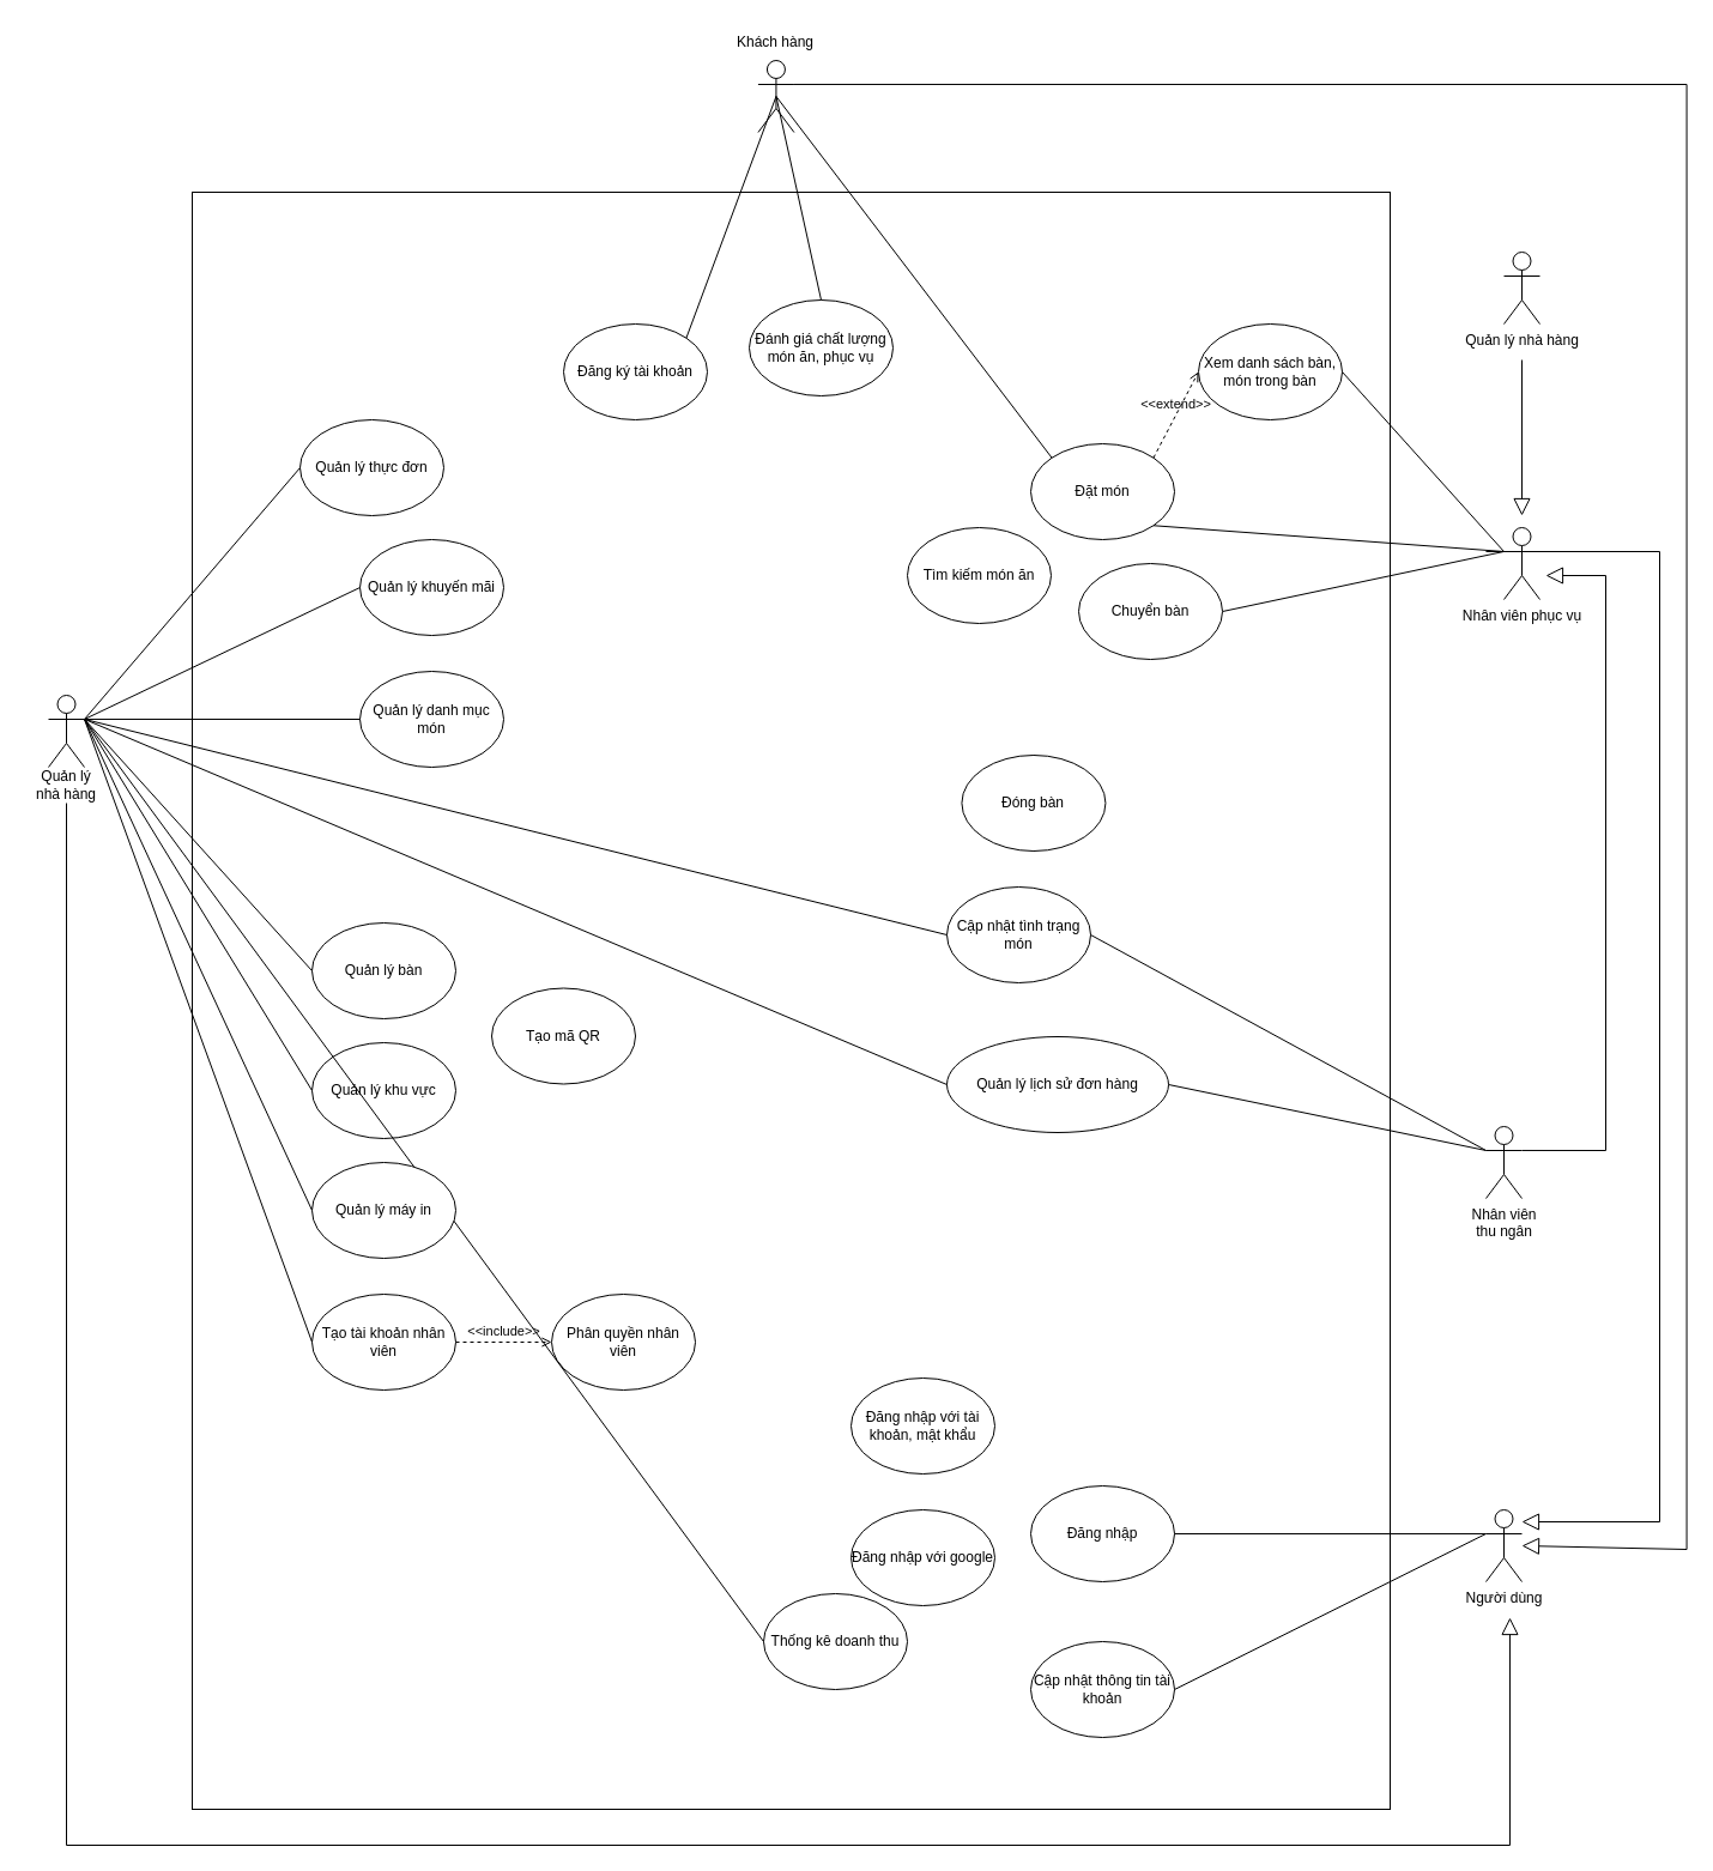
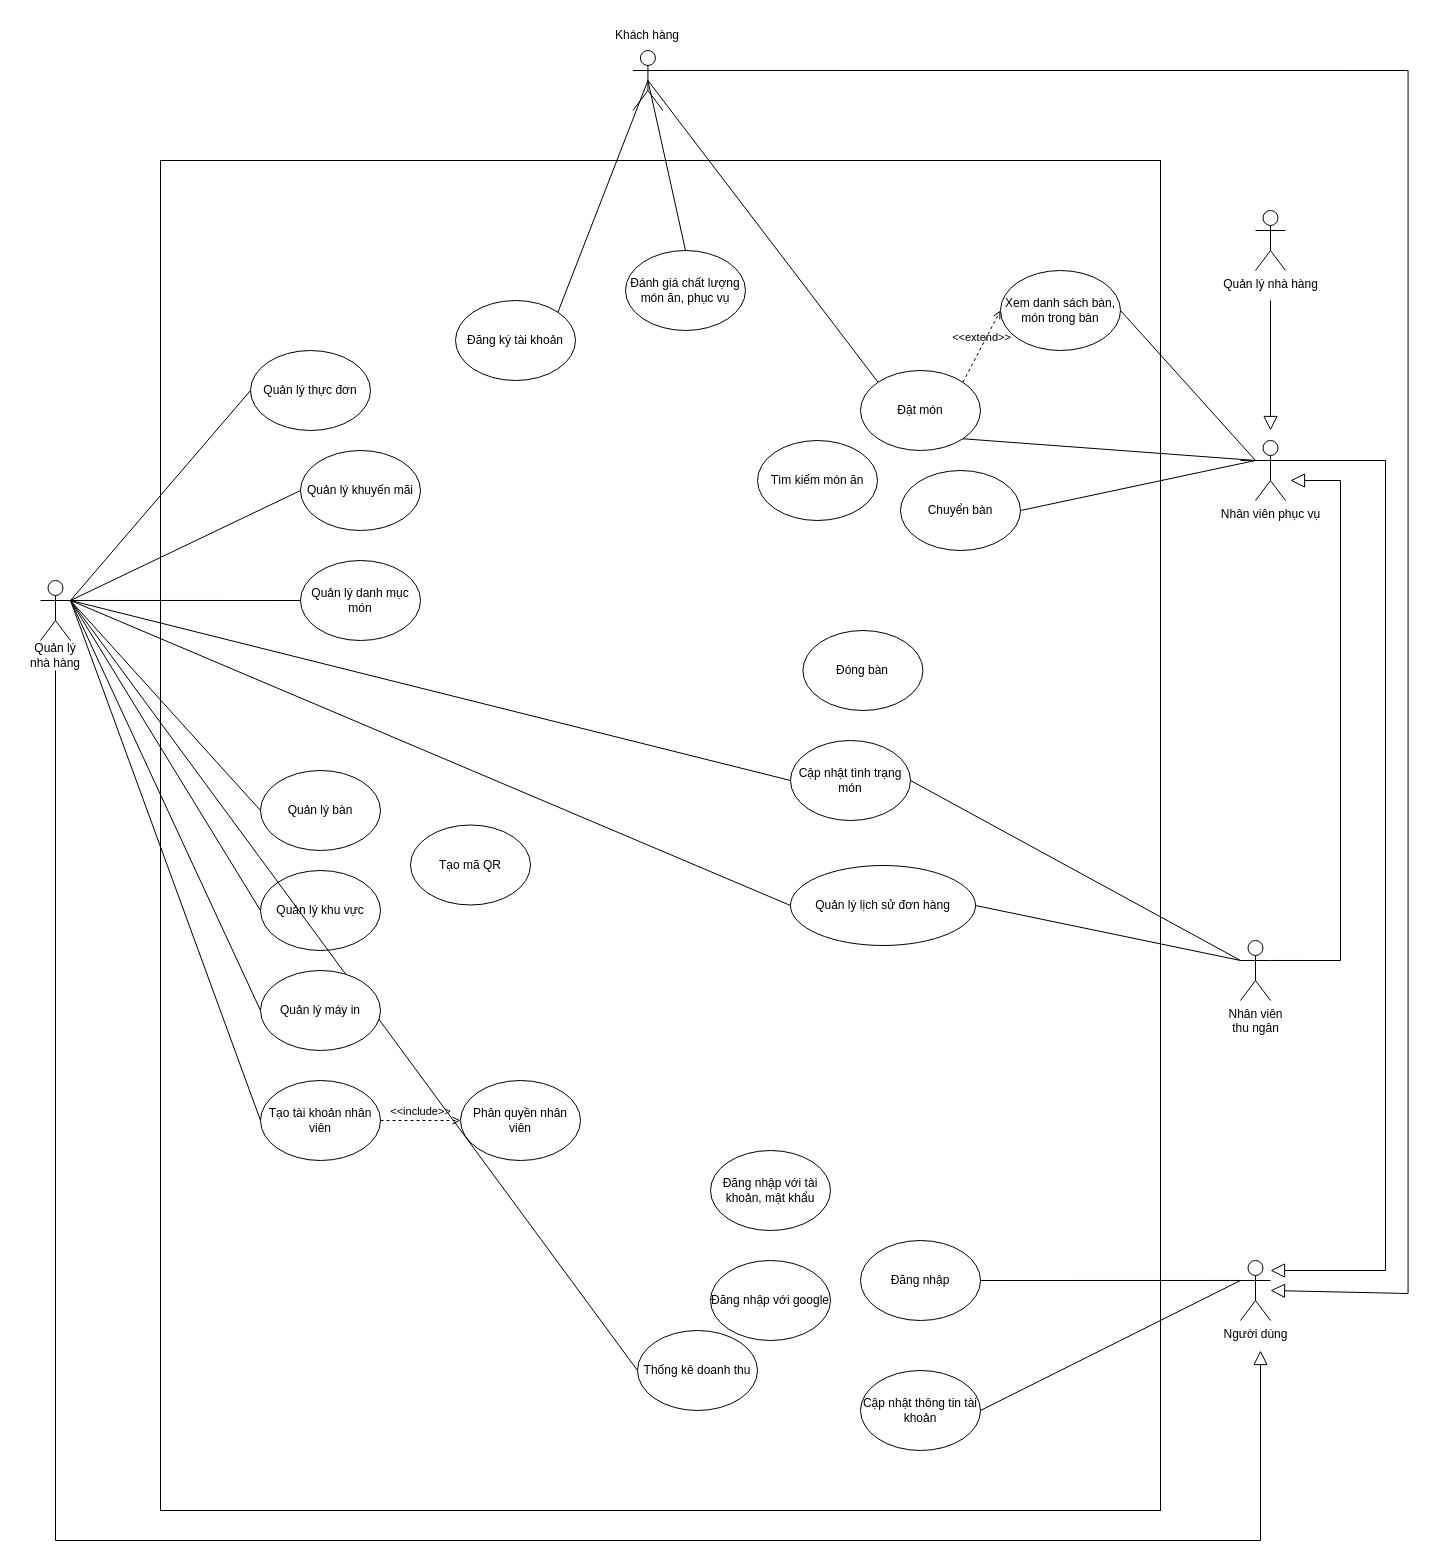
  <mxCell id="0" />
  <mxCell id="1" parent="0" />
  <mxCell id="2" value="" style="rounded=0;whiteSpace=wrap;html=1;" parent="1" vertex="1"><mxGeometry x="160" y="160" width="1000" height="1350" as="geometry" /></mxCell>
  <mxCell id="3" value="Quản lý thực đơn" style="ellipse;whiteSpace=wrap;html=1;" parent="1" vertex="1"><mxGeometry x="250" y="350" width="120" height="80" as="geometry" /></mxCell>
  <mxCell id="4" value="Quản lý danh mục món" style="ellipse;whiteSpace=wrap;html=1;" parent="1" vertex="1"><mxGeometry x="300" y="560" width="120" height="80" as="geometry" /></mxCell>
  <mxCell id="5" value="Quản lý khu vực" style="ellipse;whiteSpace=wrap;html=1;" parent="1" vertex="1"><mxGeometry x="260" y="870" width="120" height="80" as="geometry" /></mxCell>
  <mxCell id="6" value="Quản lý bàn" style="ellipse;whiteSpace=wrap;html=1;" parent="1" vertex="1"><mxGeometry x="260" y="770" width="120" height="80" as="geometry" /></mxCell>
  <mxCell id="7" value="Quản lý khuyến mãi" style="ellipse;whiteSpace=wrap;html=1;" parent="1" vertex="1"><mxGeometry x="300" y="450" width="120" height="80" as="geometry" /></mxCell>
  <mxCell id="8" value="Tạo tài khoản nhân viên" style="ellipse;whiteSpace=wrap;html=1;" parent="1" vertex="1"><mxGeometry x="260" y="1080" width="120" height="80" as="geometry" /></mxCell>
  <mxCell id="9" value="Phân quyền nhân viên" style="ellipse;whiteSpace=wrap;html=1;" parent="1" vertex="1"><mxGeometry x="460" y="1080" width="120" height="80" as="geometry" /></mxCell>
  <mxCell id="10" value="" style="shape=umlActor;verticalLabelPosition=bottom;verticalAlign=top;html=1;outlineConnect=0;" parent="1" vertex="1"><mxGeometry x="40" y="580" width="30" height="60" as="geometry" /></mxCell>
  <mxCell id="11" value="" style="endArrow=none;html=1;rounded=0;entryX=0;entryY=0.5;entryDx=0;entryDy=0;exitX=1;exitY=0.333;exitDx=0;exitDy=0;exitPerimeter=0;" parent="1" source="10" target="3" edge="1"><mxGeometry width="50" height="50" relative="1" as="geometry"><mxPoint x="90" y="740" as="sourcePoint" /><mxPoint x="140" y="690" as="targetPoint" /></mxGeometry></mxCell>
  <mxCell id="12" value="" style="endArrow=none;html=1;rounded=0;entryX=0;entryY=0.5;entryDx=0;entryDy=0;exitX=1;exitY=0.333;exitDx=0;exitDy=0;exitPerimeter=0;" parent="1" source="10" target="4" edge="1"><mxGeometry width="50" height="50" relative="1" as="geometry"><mxPoint x="40" y="810" as="sourcePoint" /><mxPoint x="200" y="540" as="targetPoint" /></mxGeometry></mxCell>
  <mxCell id="13" value="" style="endArrow=none;html=1;rounded=0;entryX=0;entryY=0.5;entryDx=0;entryDy=0;exitX=1;exitY=0.333;exitDx=0;exitDy=0;exitPerimeter=0;" parent="1" source="10" target="5" edge="1"><mxGeometry width="50" height="50" relative="1" as="geometry"><mxPoint x="40" y="810" as="sourcePoint" /><mxPoint x="200" y="640" as="targetPoint" /></mxGeometry></mxCell>
  <mxCell id="14" value="" style="endArrow=none;html=1;rounded=0;entryX=0;entryY=0.5;entryDx=0;entryDy=0;exitX=1;exitY=0.333;exitDx=0;exitDy=0;exitPerimeter=0;" parent="1" source="10" target="6" edge="1"><mxGeometry width="50" height="50" relative="1" as="geometry"><mxPoint x="40" y="810" as="sourcePoint" /><mxPoint x="210" y="760" as="targetPoint" /></mxGeometry></mxCell>
  <mxCell id="15" value="" style="endArrow=none;html=1;rounded=0;entryX=0;entryY=0.5;entryDx=0;entryDy=0;exitX=1;exitY=0.333;exitDx=0;exitDy=0;exitPerimeter=0;" parent="1" source="10" target="8" edge="1"><mxGeometry width="50" height="50" relative="1" as="geometry"><mxPoint x="40" y="810" as="sourcePoint" /><mxPoint x="234" y="875" as="targetPoint" /></mxGeometry></mxCell>
  <mxCell id="16" value="" style="endArrow=none;html=1;rounded=0;entryX=0;entryY=0.5;entryDx=0;entryDy=0;exitX=1;exitY=0.333;exitDx=0;exitDy=0;exitPerimeter=0;" parent="1" source="10" target="7" edge="1"><mxGeometry width="50" height="50" relative="1" as="geometry"><mxPoint x="-10" y="870" as="sourcePoint" /><mxPoint x="260" y="1270" as="targetPoint" /></mxGeometry></mxCell>
  <mxCell id="17" value="Thống kê doanh thu" style="ellipse;whiteSpace=wrap;html=1;" parent="1" vertex="1"><mxGeometry x="637" y="1330" width="120" height="80" as="geometry" /></mxCell>
  <mxCell id="18" value="" style="endArrow=none;html=1;rounded=0;entryX=0;entryY=0.5;entryDx=0;entryDy=0;exitX=1;exitY=0.333;exitDx=0;exitDy=0;exitPerimeter=0;" parent="1" source="10" target="17" edge="1"><mxGeometry width="50" height="50" relative="1" as="geometry"><mxPoint x="-20" y="910" as="sourcePoint" /><mxPoint x="234" y="1410" as="targetPoint" /></mxGeometry></mxCell>
  <mxCell id="19" value="Đặt món" style="ellipse;whiteSpace=wrap;html=1;" parent="1" vertex="1"><mxGeometry x="860" y="370" width="120" height="80" as="geometry" /></mxCell>
  <mxCell id="20" value="" style="shape=umlActor;verticalLabelPosition=bottom;verticalAlign=top;html=1;outlineConnect=0;" parent="1" vertex="1"><mxGeometry x="632.43" y="50" width="30" height="60" as="geometry" /></mxCell>
  <mxCell id="21" value="" style="endArrow=none;html=1;rounded=0;exitX=0;exitY=0;exitDx=0;exitDy=0;entryX=0.5;entryY=0.5;entryDx=0;entryDy=0;entryPerimeter=0;" parent="1" source="19" target="20" edge="1"><mxGeometry width="50" height="50" relative="1" as="geometry"><mxPoint x="890" y="610" as="sourcePoint" /><mxPoint x="680" y="130" as="targetPoint" /></mxGeometry></mxCell>
  <mxCell id="22" value="" style="endArrow=none;html=1;rounded=0;entryX=0;entryY=0.333;entryDx=0;entryDy=0;exitX=1;exitY=0.5;exitDx=0;exitDy=0;entryPerimeter=0;" parent="1" source="34" target="33" edge="1"><mxGeometry width="50" height="50" relative="1" as="geometry"><mxPoint x="860" y="1000" as="sourcePoint" /><mxPoint x="1040" y="1190" as="targetPoint" /></mxGeometry></mxCell>
- <mxCell id="23" value="Đăng ký tài khoản" style="ellipse;whiteSpace=wrap;html=1;" parent="1" vertex="1"><mxGeometry x="470" y="270" width="120" height="80" as="geometry" /></mxCell>
+ <mxCell id="23" value="Đăng ký tài khoản" style="ellipse;whiteSpace=wrap;html=1;" parent="1" vertex="1"><mxGeometry x="455" y="300" width="120" height="80" as="geometry" /></mxCell>
  <mxCell id="24" value="" style="endArrow=none;html=1;rounded=0;entryX=1;entryY=0;entryDx=0;entryDy=0;exitX=0.5;exitY=0.5;exitDx=0;exitDy=0;exitPerimeter=0;" parent="1" source="20" target="23" edge="1"><mxGeometry width="50" height="50" relative="1" as="geometry"><mxPoint x="900" y="710" as="sourcePoint" /><mxPoint x="710" y="370" as="targetPoint" /></mxGeometry></mxCell>
  <mxCell id="25" value="Nhân viên&lt;br&gt;thu ngân" style="shape=umlActor;verticalLabelPosition=bottom;verticalAlign=top;html=1;outlineConnect=0;" parent="1" vertex="1"><mxGeometry x="1240" y="940" width="30" height="60" as="geometry" /></mxCell>
  <mxCell id="26" value="Quản lý máy in" style="ellipse;whiteSpace=wrap;html=1;" parent="1" vertex="1"><mxGeometry x="260" y="970" width="120" height="80" as="geometry" /></mxCell>
  <mxCell id="27" value="" style="endArrow=none;html=1;rounded=0;entryX=0;entryY=0.5;entryDx=0;entryDy=0;exitX=1;exitY=0.333;exitDx=0;exitDy=0;exitPerimeter=0;" parent="1" source="10" target="26" edge="1"><mxGeometry width="50" height="50" relative="1" as="geometry"><mxPoint x="40" y="810" as="sourcePoint" /><mxPoint x="210" y="680" as="targetPoint" /></mxGeometry></mxCell>
  <mxCell id="28" value="Người dùng" style="shape=umlActor;verticalLabelPosition=bottom;verticalAlign=top;html=1;outlineConnect=0;" parent="1" vertex="1"><mxGeometry x="1240" y="1260" width="30" height="60" as="geometry" /></mxCell>
  <mxCell id="29" value="Đăng nhập" style="ellipse;whiteSpace=wrap;html=1;" parent="1" vertex="1"><mxGeometry x="860" y="1240" width="120" height="80" as="geometry" /></mxCell>
  <mxCell id="30" value="" style="endArrow=none;html=1;rounded=0;entryX=0;entryY=0.333;entryDx=0;entryDy=0;exitX=1;exitY=0.5;exitDx=0;exitDy=0;entryPerimeter=0;" parent="1" source="29" target="28" edge="1"><mxGeometry width="50" height="50" relative="1" as="geometry"><mxPoint x="620" y="1450" as="sourcePoint" /><mxPoint x="884" y="2170" as="targetPoint" /></mxGeometry></mxCell>
  <mxCell id="31" value="&amp;lt;&amp;lt;include&amp;gt;&amp;gt;" style="html=1;verticalAlign=bottom;labelBackgroundColor=none;endArrow=open;endFill=0;dashed=1;rounded=0;exitX=1;exitY=0.5;exitDx=0;exitDy=0;entryX=0;entryY=0.5;entryDx=0;entryDy=0;" parent="1" source="8" target="9" edge="1"><mxGeometry width="160" relative="1" as="geometry"><mxPoint x="400" y="910" as="sourcePoint" /><mxPoint x="560" y="910" as="targetPoint" /></mxGeometry></mxCell>
  <mxCell id="32" value="" style="endArrow=none;html=1;rounded=0;entryX=0;entryY=0.333;entryDx=0;entryDy=0;exitX=1;exitY=1;exitDx=0;exitDy=0;entryPerimeter=0;" parent="1" source="19" target="33" edge="1"><mxGeometry width="50" height="50" relative="1" as="geometry"><mxPoint x="840" y="785" as="sourcePoint" /><mxPoint x="1080" y="1025" as="targetPoint" /></mxGeometry></mxCell>
  <mxCell id="33" value="Nhân viên phục vụ" style="shape=umlActor;verticalLabelPosition=bottom;verticalAlign=top;html=1;outlineConnect=0;" parent="1" vertex="1"><mxGeometry x="1255" y="440" width="30" height="60" as="geometry" /></mxCell>
  <mxCell id="34" value="Chuyển bàn" style="ellipse;whiteSpace=wrap;html=1;" parent="1" vertex="1"><mxGeometry x="900" y="470" width="120" height="80" as="geometry" /></mxCell>
  <mxCell id="35" value="Khách hàng" style="text;html=1;strokeColor=none;fillColor=none;align=center;verticalAlign=middle;whiteSpace=wrap;rounded=0;" parent="1" vertex="1"><mxGeometry x="612.43" y="20" width="70" height="30" as="geometry" /></mxCell>
  <mxCell id="36" value="" style="edgeStyle=none;html=1;endSize=12;endArrow=block;endFill=0;rounded=0;exitX=0.5;exitY=1;exitDx=0;exitDy=0;" parent="1" source="37" edge="1"><mxGeometry width="160" relative="1" as="geometry"><mxPoint x="55" y="680" as="sourcePoint" /><mxPoint x="1260" y="1350" as="targetPoint" /><Array as="points"><mxPoint x="55" y="1540" /><mxPoint x="1260" y="1540" /></Array></mxGeometry></mxCell>
  <mxCell id="37" value="Quản lý&lt;br&gt;nhà hàng" style="text;html=1;strokeColor=none;fillColor=none;align=center;verticalAlign=middle;whiteSpace=wrap;rounded=0;" parent="1" vertex="1"><mxGeometry x="20" y="640" width="70" height="30" as="geometry" /></mxCell>
  <mxCell id="38" value="" style="edgeStyle=none;html=1;endSize=12;endArrow=block;endFill=0;rounded=0;exitX=1;exitY=0.333;exitDx=0;exitDy=0;exitPerimeter=0;" parent="1" source="20" edge="1"><mxGeometry width="160" relative="1" as="geometry"><mxPoint x="720" y="40" as="sourcePoint" /><mxPoint x="1270" y="1290" as="targetPoint" /><Array as="points"><mxPoint x="1407.57" y="70" /><mxPoint x="1407.57" y="1293" /></Array></mxGeometry></mxCell>
  <mxCell id="39" value="" style="edgeStyle=none;html=1;endSize=12;endArrow=block;endFill=0;rounded=0;exitX=1;exitY=0.333;exitDx=0;exitDy=0;exitPerimeter=0;" parent="1" edge="1"><mxGeometry width="160" relative="1" as="geometry"><mxPoint x="1240" y="460" as="sourcePoint" /><mxPoint x="1270" y="1270" as="targetPoint" /><Array as="points"><mxPoint x="1385" y="460" /><mxPoint x="1385" y="1270" /></Array></mxGeometry></mxCell>
  <mxCell id="40" value="" style="edgeStyle=none;html=1;endSize=12;endArrow=block;endFill=0;rounded=0;exitX=1;exitY=0.333;exitDx=0;exitDy=0;exitPerimeter=0;" parent="1" source="25" edge="1"><mxGeometry width="160" relative="1" as="geometry"><mxPoint x="1300" y="800" as="sourcePoint" /><mxPoint x="1290" y="480" as="targetPoint" /><Array as="points"><mxPoint x="1340" y="960" /><mxPoint x="1340" y="480" /></Array></mxGeometry></mxCell>
  <mxCell id="41" value="Cập nhật tình trạng món" style="ellipse;whiteSpace=wrap;html=1;" parent="1" vertex="1"><mxGeometry x="790" y="740" width="120" height="80" as="geometry" /></mxCell>
  <mxCell id="42" value="Xem danh sách bàn, món trong bàn" style="ellipse;whiteSpace=wrap;html=1;" parent="1" vertex="1"><mxGeometry x="1000" y="270" width="120" height="80" as="geometry" /></mxCell>
  <mxCell id="43" value="" style="endArrow=none;html=1;rounded=0;entryX=0;entryY=0.5;entryDx=0;entryDy=0;exitX=1;exitY=0.333;exitDx=0;exitDy=0;exitPerimeter=0;" parent="1" source="10" target="41" edge="1"><mxGeometry width="50" height="50" relative="1" as="geometry"><mxPoint x="80" y="610" as="sourcePoint" /><mxPoint x="710" y="770" as="targetPoint" /></mxGeometry></mxCell>
  <mxCell id="44" value="" style="endArrow=none;html=1;rounded=0;entryX=0;entryY=0.333;entryDx=0;entryDy=0;exitX=1;exitY=0.5;exitDx=0;exitDy=0;entryPerimeter=0;" parent="1" source="41" target="25" edge="1"><mxGeometry width="50" height="50" relative="1" as="geometry"><mxPoint x="830" y="840" as="sourcePoint" /><mxPoint x="1422" y="1090" as="targetPoint" /></mxGeometry></mxCell>
  <mxCell id="45" value="" style="endArrow=none;html=1;rounded=0;entryX=0;entryY=0.333;entryDx=0;entryDy=0;exitX=1;exitY=0.5;exitDx=0;exitDy=0;entryPerimeter=0;" parent="1" source="42" target="33" edge="1"><mxGeometry width="50" height="50" relative="1" as="geometry"><mxPoint x="1002" y="358" as="sourcePoint" /><mxPoint x="1265" y="470" as="targetPoint" /></mxGeometry></mxCell>
  <mxCell id="46" value="Đánh giá chất lượng món ăn, phục vụ" style="ellipse;whiteSpace=wrap;html=1;" parent="1" vertex="1"><mxGeometry x="625" y="250" width="120" height="80" as="geometry" /></mxCell>
  <mxCell id="47" value="" style="endArrow=none;html=1;rounded=0;exitX=0.5;exitY=0;exitDx=0;exitDy=0;entryX=0.5;entryY=0.5;entryDx=0;entryDy=0;entryPerimeter=0;" parent="1" source="46" target="20" edge="1"><mxGeometry width="50" height="50" relative="1" as="geometry"><mxPoint x="878" y="392" as="sourcePoint" /><mxPoint x="657" y="90" as="targetPoint" /></mxGeometry></mxCell>
  <mxCell id="48" value="&amp;lt;&amp;lt;extend&amp;gt;&amp;gt;" style="html=1;verticalAlign=bottom;labelBackgroundColor=none;endArrow=open;endFill=0;dashed=1;rounded=0;exitX=1;exitY=0;exitDx=0;exitDy=0;entryX=0;entryY=0.5;entryDx=0;entryDy=0;" parent="1" source="19" target="42" edge="1"><mxGeometry width="160" relative="1" as="geometry"><mxPoint x="812" y="370" as="sourcePoint" /><mxPoint x="878" y="392" as="targetPoint" /></mxGeometry></mxCell>
  <mxCell id="49" value="Cập nhật thông tin tài khoản" style="ellipse;whiteSpace=wrap;html=1;" parent="1" vertex="1"><mxGeometry x="860" y="1370" width="120" height="80" as="geometry" /></mxCell>
  <mxCell id="50" value="" style="endArrow=none;html=1;rounded=0;entryX=0;entryY=0.333;entryDx=0;entryDy=0;exitX=1;exitY=0.5;exitDx=0;exitDy=0;entryPerimeter=0;" parent="1" source="49" target="28" edge="1"><mxGeometry width="50" height="50" relative="1" as="geometry"><mxPoint x="830" y="1330" as="sourcePoint" /><mxPoint x="1250" y="1290" as="targetPoint" /></mxGeometry></mxCell>
  <mxCell id="51" value="Quản lý lịch sử đơn hàng" style="ellipse;whiteSpace=wrap;html=1;" parent="1" vertex="1"><mxGeometry x="790" y="865" width="185" height="80" as="geometry" /></mxCell>
  <mxCell id="52" value="" style="endArrow=none;html=1;rounded=0;entryX=0;entryY=0.5;entryDx=0;entryDy=0;exitX=1;exitY=0.333;exitDx=0;exitDy=0;exitPerimeter=0;" parent="1" source="10" target="51" edge="1"><mxGeometry width="50" height="50" relative="1" as="geometry"><mxPoint x="80" y="610" as="sourcePoint" /><mxPoint x="692" y="835" as="targetPoint" /></mxGeometry></mxCell>
  <mxCell id="53" value="" style="endArrow=none;html=1;rounded=0;entryX=0;entryY=0.333;entryDx=0;entryDy=0;exitX=1;exitY=0.5;exitDx=0;exitDy=0;entryPerimeter=0;" parent="1" source="51" target="25" edge="1"><mxGeometry width="50" height="50" relative="1" as="geometry"><mxPoint x="520" y="840" as="sourcePoint" /><mxPoint x="1132" y="1160" as="targetPoint" /></mxGeometry></mxCell>
  <mxCell id="54" value="Quản lý nhà hàng" style="shape=umlActor;verticalLabelPosition=bottom;verticalAlign=top;html=1;outlineConnect=0;" parent="1" vertex="1"><mxGeometry x="1255" y="210" width="30" height="60" as="geometry" /></mxCell>
  <mxCell id="55" value="" style="edgeStyle=none;html=1;endSize=12;endArrow=block;endFill=0;rounded=0;" parent="1" edge="1"><mxGeometry width="160" relative="1" as="geometry"><mxPoint x="1270" y="300" as="sourcePoint" /><mxPoint x="1270" y="430" as="targetPoint" /></mxGeometry></mxCell>
  <mxCell id="56" value="Đăng nhập với tài khoản, mật khẩu" style="ellipse;whiteSpace=wrap;html=1;" parent="1" vertex="1"><mxGeometry x="710" y="1150" width="120" height="80" as="geometry" /></mxCell>
  <mxCell id="57" value="Đăng nhập với google" style="ellipse;whiteSpace=wrap;html=1;" parent="1" vertex="1"><mxGeometry x="710" y="1260" width="120" height="80" as="geometry" /></mxCell>
  <mxCell id="58" value="Tạo mã QR" style="ellipse;whiteSpace=wrap;html=1;" parent="1" vertex="1"><mxGeometry x="410" y="824.5" width="120" height="80" as="geometry" /></mxCell>
  <mxCell id="59" value="Đóng bàn" style="ellipse;whiteSpace=wrap;html=1;" parent="1" vertex="1"><mxGeometry x="802.43" y="630" width="120" height="80" as="geometry" /></mxCell>
  <mxCell id="60" value="Tìm kiếm món ăn" style="ellipse;whiteSpace=wrap;html=1;" parent="1" vertex="1"><mxGeometry x="757" y="440" width="120" height="80" as="geometry" /></mxCell>
